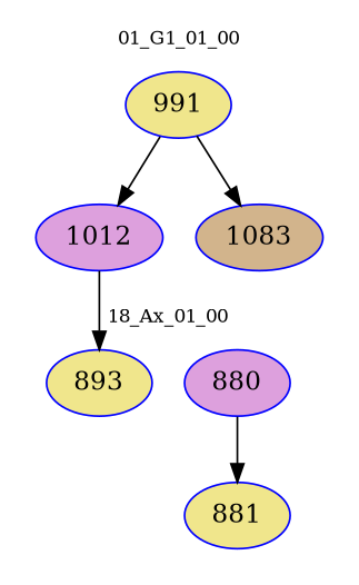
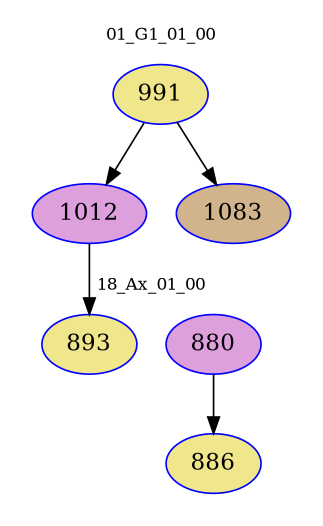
  digraph {
    node [color=blue fillcolor=khaki style=filled]
    edge [color=black]
    n1 [fillcolor=plum label=880]
    n2 [label=893]
-   n3 [label=881]
+   n3 [label=886]
    n4 [label=991]
    n5 [fillcolor=plum label=1012]
    n6 [fillcolor=tan label=1083]
    subgraph cluster_1 {
      color=white
      fontsize=10
      label="18_Ax_01_00"
      n1
      n2
      n3
    }
    subgraph cluster_2 {
      color=white
      fontsize=10
      label="01_G1_01_00"
      n4
      n5
      n6
    }
    n1 -> n3
    n4 -> n5
    n4 -> n6
    n5 -> n2
  }
